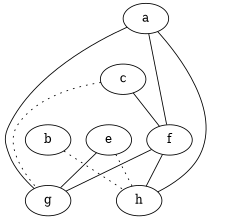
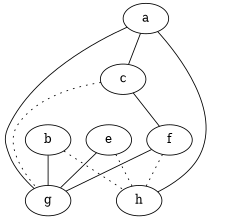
  graph {
    a
    f
    g
    h
    b
    e
    c
-   a -- f
+   a -- c
    a -- g
    a -- h
    f -- g
-   f -- h
+   f -- h [style=dotted]
+   b -- g
    b -- h [style=dotted]
    e -- g
    e -- h [style=dotted]
    c -- f
    c -- g [style=dotted]
  }
